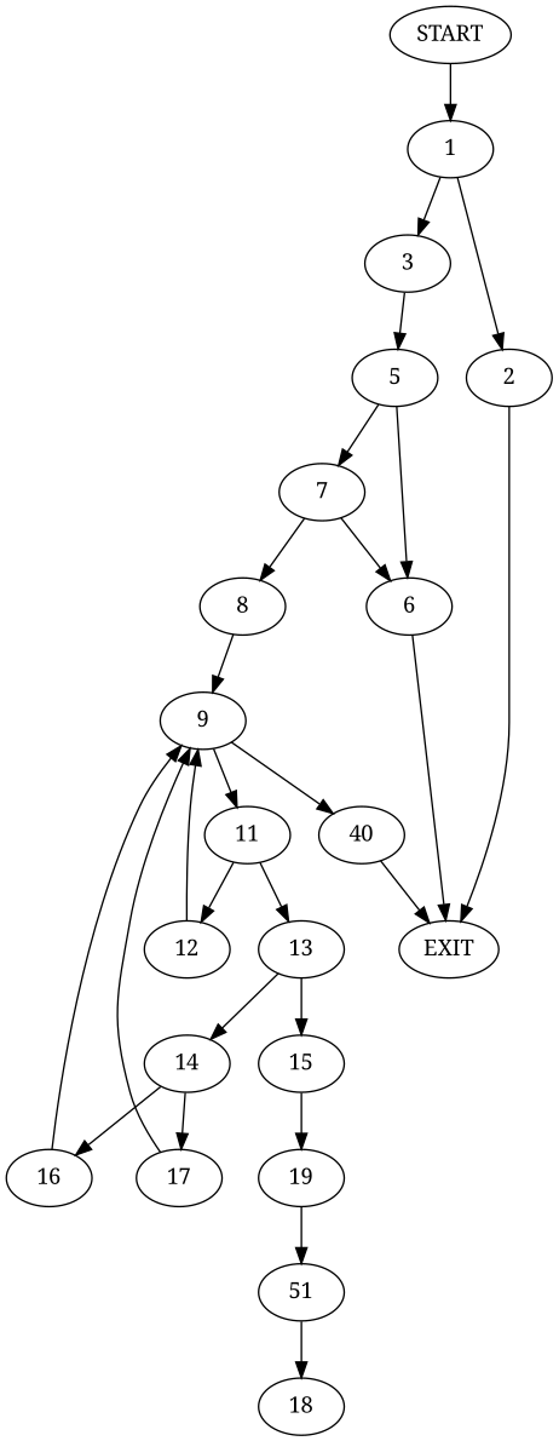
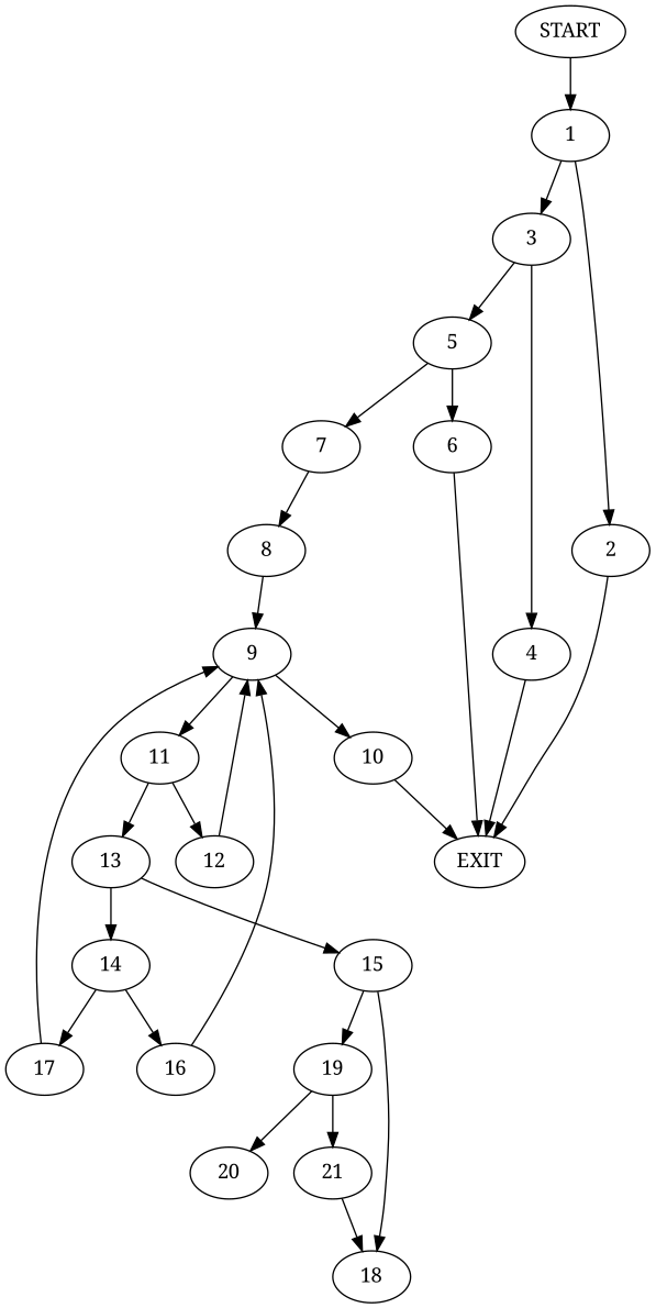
  digraph {
    fontname="Noto Serif"
    node [fontname="Noto Serif"]
    edge [fontname="Noto Serif"]
    n1 [label=START]
    1
    2
    3
    n5 [label=EXIT]
+   4
    5
    6
    7
    8
    9
-   10 [label=40]
+   10
    11
    12
    13
    14
    15
    16
    17
    18
    19
-   21 [label=51]
+   20
+   21
    n1 -> 1
    1 -> 2
    1 -> 3
    2 -> n5
+   3 -> 4
    3 -> 5
+   4 -> n5
    5 -> 6
    5 -> 7
    6 -> n5
-   7 -> 6
    7 -> 8
    8 -> 9
    9 -> 10
    9 -> 11
    10 -> n5
    11 -> 12
    11 -> 13
    12 -> 9
    13 -> 14
    13 -> 15
    14 -> 16
    14 -> 17
+   15 -> 18
    15 -> 19
    16 -> 9
    17 -> 9
+   19 -> 20
    19 -> 21
    21 -> 18
  }
